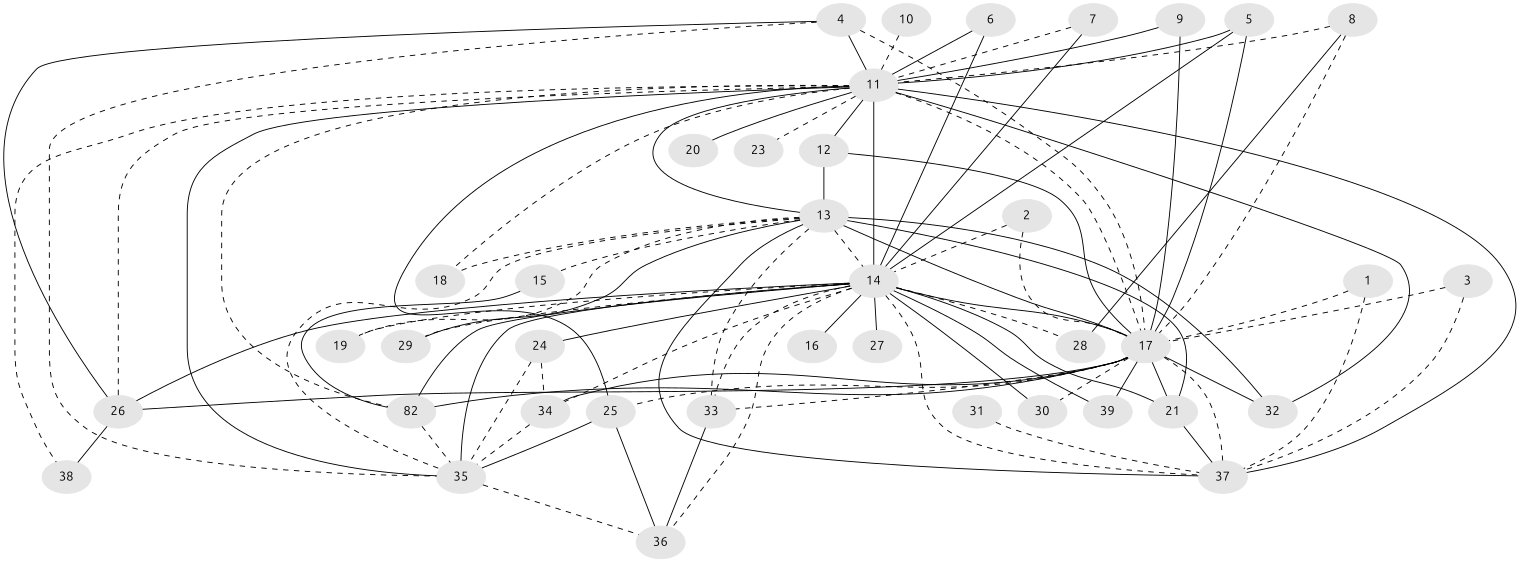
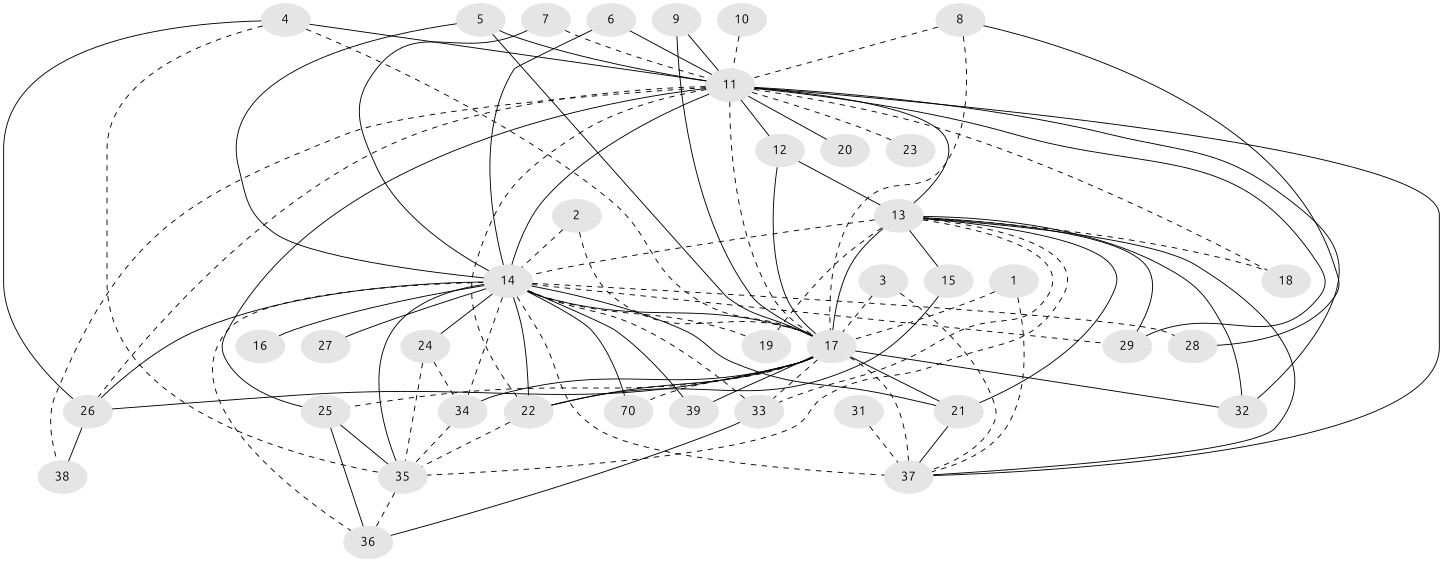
  graph {
    fontname=Ubuntu
    node [color=gray90 fontname=Ubuntu style=filled]
    edge [fontname=Ubuntu style=solid weight=1.0]
    1
    17
    37
    26
-   22 [label=82]
+   22
    25
    32
    21
    33
-   30
+   30 [label=70]
    34
    39
    2
    14
    35
    19
    29
    16
    24
    27
    28
    36
    3
    4
    11
    12
    13
    18
    20
    23
    38
    5
    6
    7
    8
    9
    10
    15
    31
    1 -- 17 [style=dashed]
    1 -- 37 [style=dashed]
    17 -- 37 [style=dashed weight=5.0]
    17 -- 26
    17 -- 22 [weight=2.0]
    17 -- 25 [style=dashed]
    17 -- 32
    17 -- 21
    17 -- 33 [style=dashed]
    17 -- 30 [style=dashed weight=2.0]
    17 -- 34
    17 -- 39
    26 -- 38
    22 -- 35 [style=dashed]
    25 -- 35
    25 -- 36
    21 -- 37
    33 -- 36
    34 -- 35 [style=dashed]
    2 -- 17 [style=dashed]
    2 -- 14 [style=dashed]
    14 -- 17 [weight=6.0]
    14 -- 37 [style=dashed weight=3.0]
    14 -- 26
    14 -- 22
    14 -- 21
    14 -- 33 [style=dashed]
    14 -- 30
    14 -- 34 [style=dashed]
    14 -- 39
    14 -- 35
    14 -- 19 [style=dashed]
    14 -- 29 [style=dashed]
    14 -- 16
    14 -- 24 [weight=2.0]
    14 -- 27
    14 -- 28 [style=dashed weight=2.0]
    14 -- 36 [style=dashed]
    35 -- 36 [style=dashed]
    24 -- 34 [style=dashed]
    24 -- 35 [style=dashed]
    3 -- 17 [style=dashed]
    3 -- 37 [style=dashed]
    4 -- 17 [style=dashed weight=2.0]
    4 -- 26
    4 -- 35 [style=dashed]
    4 -- 11
    11 -- 17 [style=dashed weight=6.0]
    11 -- 37 [weight=2.0]
    11 -- 26 [style=dashed]
    11 -- 22 [style=dashed]
    11 -- 25
    11 -- 32
    11 -- 14 [weight=5.0]
-   11 -- 35
+   11 -- 29
    11 -- 12
    11 -- 13 [weight=4.0]
    11 -- 18 [style=dashed]
    11 -- 20
    11 -- 23 [style=dashed]
    11 -- 38 [style=dashed]
    12 -- 17
    12 -- 13
    13 -- 17 [weight=6.0]
    13 -- 37 [weight=2.0]
    13 -- 32
    13 -- 21
    13 -- 33 [style=dashed]
    13 -- 14 [style=dashed weight=5.0]
    13 -- 35 [style=dashed]
    13 -- 19 [style=dashed]
    13 -- 29
    13 -- 18 [style=dashed]
-   13 -- 15 [style=dashed]
+   13 -- 15
    5 -- 17
    5 -- 14
    5 -- 11
    6 -- 14
    6 -- 11
    7 -- 14
    7 -- 11 [style=dashed]
    8 -- 17 [style=dashed]
    8 -- 28
    8 -- 11 [style=dashed]
    9 -- 17
    9 -- 11
    10 -- 11 [style=dashed]
    15 -- 22
    31 -- 37 [style=dashed]
  }
